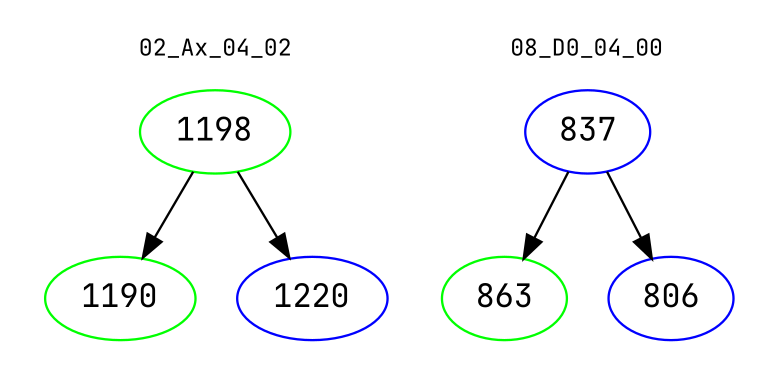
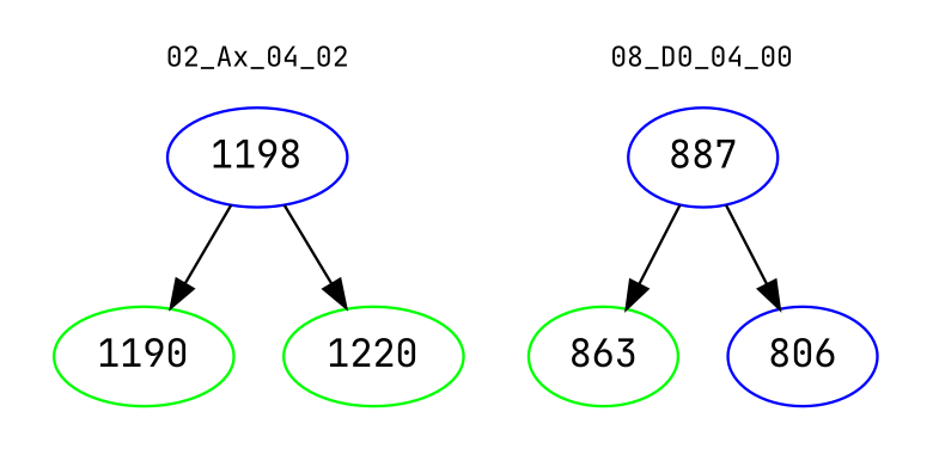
  digraph {
    fontname="JetBrains Mono"
    node [color=blue fontname="JetBrains Mono"]
    edge [color=black fontname="JetBrains Mono"]
-   n1 [color=green label=1198]
+   n1 [label=1198]
    n2 [color=green label=1190]
-   n3 [label=1220]
-   n4 [label=837]
+   n3 [color=green label=1220]
+   n4 [label=887]
    n5 [color=green label=863]
    n6 [label=806]
    subgraph cluster_1 {
      color=white
      fontsize=10
      label="02_Ax_04_02"
      n1
      n2
      n3
    }
    subgraph cluster_2 {
      color=white
      fontsize=10
      label="08_D0_04_00"
      n4
      n5
      n6
    }
    n1 -> n2
    n1 -> n3
    n4 -> n5
    n4 -> n6
  }
